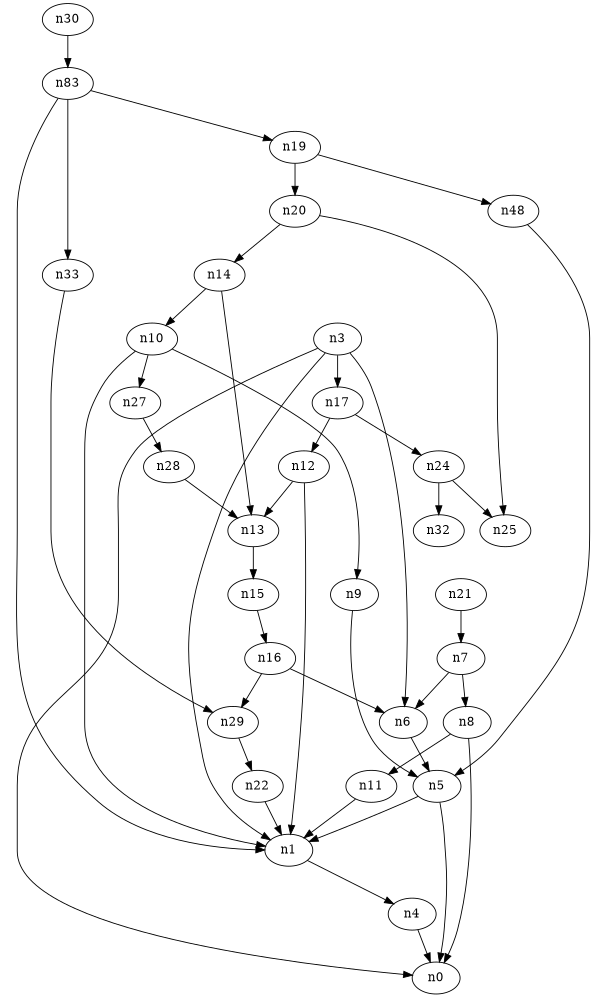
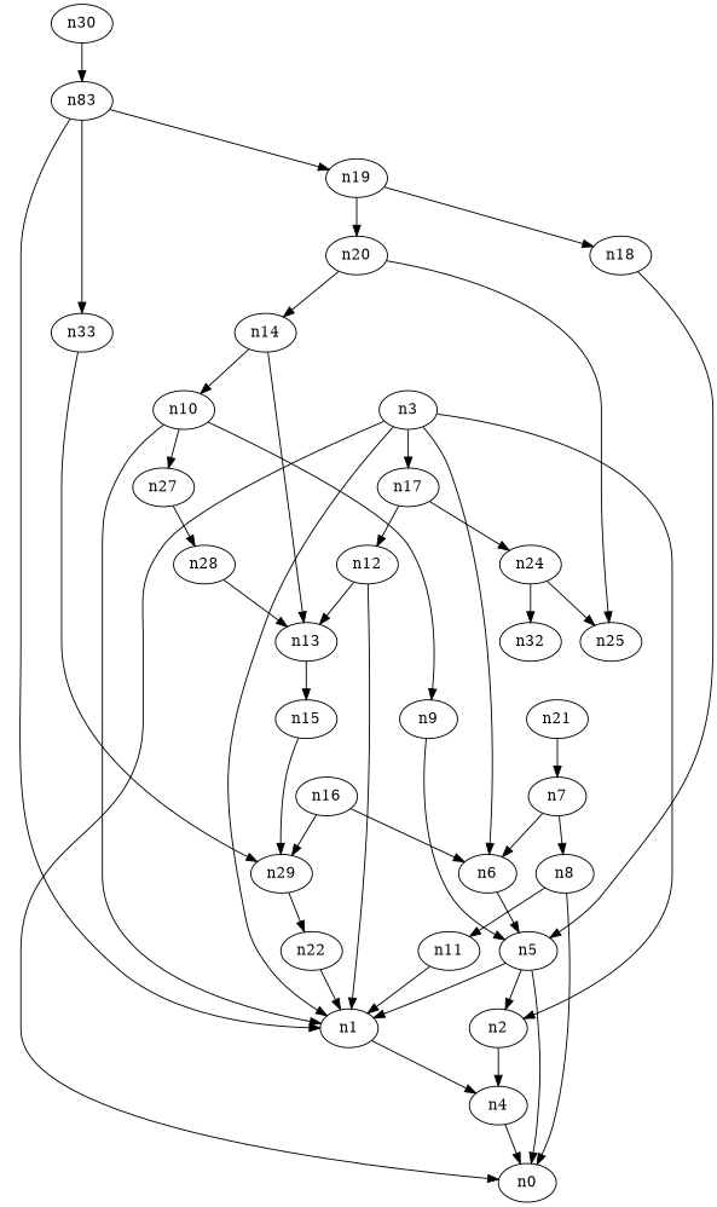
  digraph {
    n1
    n4
    n0
+   n2
    n3
    n6
    n17
    n5
    n12
    n24
    n13
    n25
    n32
    n7
    n8
    n11
    n9
    n10
    n27
    n28
    n15
    n16
    n29
    n14
    n22
-   n18 [label=n48]
+   n18
    n19
    n20
    n21
    n23 [label=n83]
    n33
    n30
    n1 -> n4
    n4 -> n0
+   n2 -> n4
    n3 -> n1
    n3 -> n0
+   n3 -> n2
    n3 -> n6
    n3 -> n17
    n6 -> n5
    n17 -> n12
    n17 -> n24
    n5 -> n1
    n5 -> n0
+   n5 -> n2
    n12 -> n1
    n12 -> n13
    n24 -> n25
    n24 -> n32
    n13 -> n15
    n7 -> n6
    n7 -> n8
    n8 -> n0
    n8 -> n11
    n11 -> n1
    n9 -> n5
    n10 -> n1
    n10 -> n9
    n10 -> n27
    n27 -> n28
    n28 -> n13
-   n15 -> n16
+   n15 -> n29
    n16 -> n6
    n16 -> n29
    n29 -> n22
    n14 -> n13
    n14 -> n10
    n22 -> n1
    n18 -> n5
    n19 -> n18
    n19 -> n20
    n20 -> n25
    n20 -> n14
    n21 -> n7
    n23 -> n1
    n23 -> n19
    n23 -> n33
    n33 -> n29
    n30 -> n23
  }
